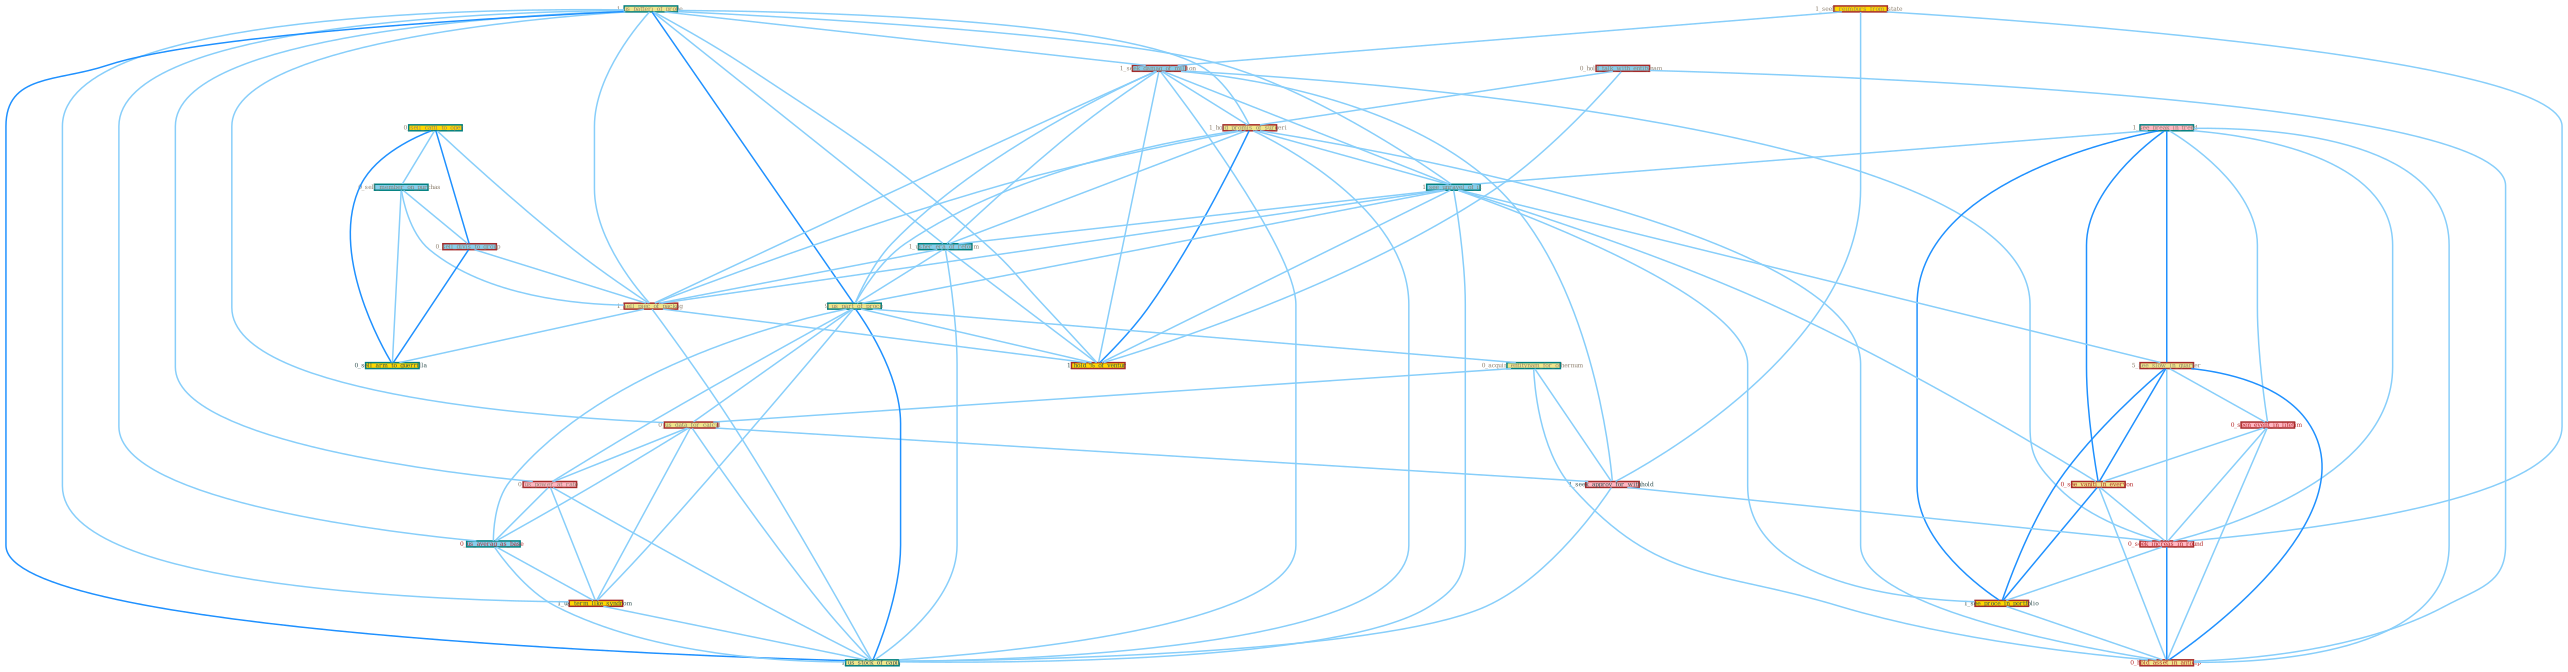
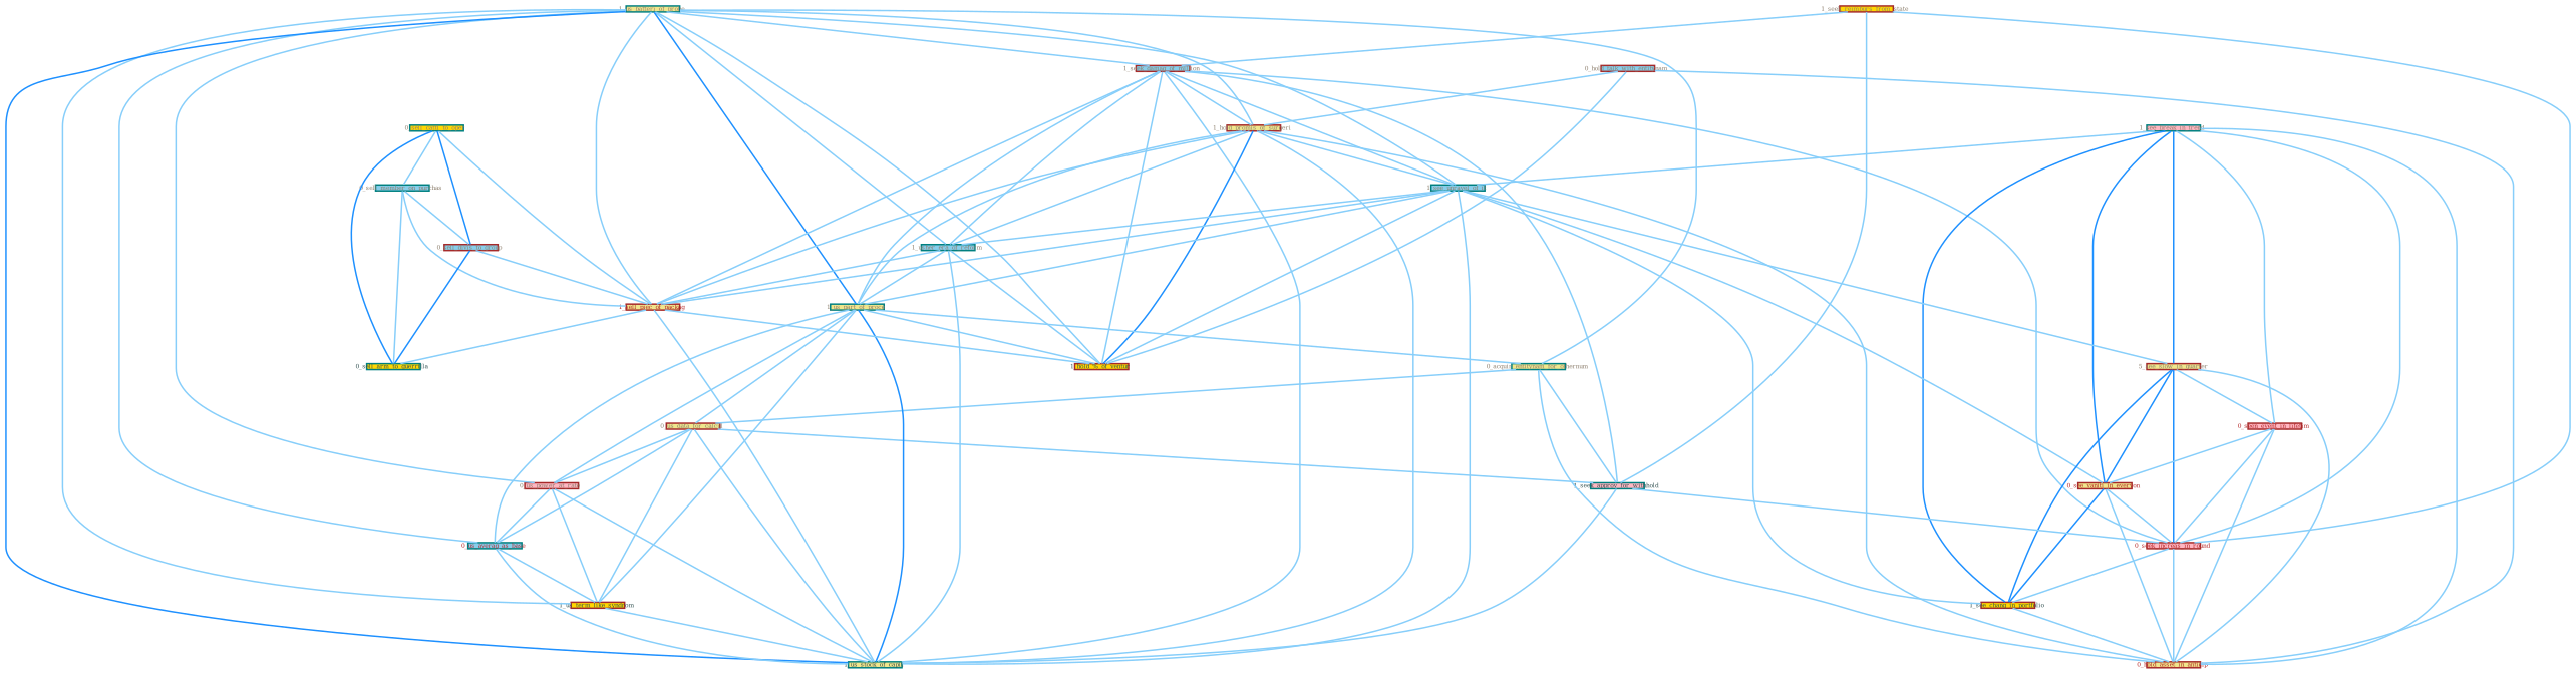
  graph {
    node [color=brown fillcolor=khaki fixedsize=true fontcolor="#8b7d6b" fontsize=4 shape=polygon style=filled]
    edge [color="#87cefa" w=1]
    "1_seek_reimburs_from_state " [fillcolor=gold height=.06 width=.5]
    "1_us_batteri_of_probe " [color=teal height=.06 width=.5]
    "0_hold_talk_with_entitynam " [fillcolor=skyblue height=.06 width=.5]
    "0_sell_cattl_to_oper " [color=teal fillcolor=gold height=.06 width=.5]
    "0_acquir_entitynam_for_othernum " [color=teal height=.06 width=.5]
    "1_seek_damag_of_million " [fillcolor=skyblue height=.06 width=.5]
    "0_sell_member_on_purchas " [color=teal fillcolor=skyblue height=.06 width=.5]
    "0_us_data_for_calcul " [height=.06 width=.5]
    "1_see_break_in_trend " [color=teal fillcolor=lightpink height=.06 width=.5]
    "1_hold_promis_of_surgeri " [height=.06 width=.5]
    "0_us_power_at_rate " [fillcolor=lightpink height=.06 width=.5]
    "0_sell_divis_to_group " [fillcolor=skyblue height=.06 width=.5]
    "1_see_unravel_of_it " [color=teal fillcolor=skyblue height=.06 width=.5]
    "1_usher_era_of_reform " [color=teal fillcolor=skyblue height=.06 width=.5]
-   "1_us_part_of_proce " [color=teal height=.06 width=.5 label="9_us_part_of_proce"]
+   "1_us_part_of_proce " [color=teal height=.06 width=.5]
    n16 [height=.06 label="5_see_slow_in_quarter" width=.5]
-   "1_sell_piec_of_packag " [height=.06 width=.5]
+   "1_sell_piec_of_packag " [fontcolor="#b22222" height=.06 width=.5]
    "0_seen_event_in_lifetim " [fillcolor=lightpink fontcolor="#b22222" height=.06 width=.5]
    "0_us_averag_as_base " [color=teal fillcolor=skyblue fontcolor="#b22222" height=.06 width=.5]
    "0_see_vaniti_in_everyon " [fontcolor="#b22222" height=.06 width=.5]
    "0_seek_increas_in_round " [fillcolor=lightpink fontcolor="#b22222" height=.06 width=.5]
    "0_hold_asset_in_anticip " [fontcolor="#b22222" height=.06 width=.5]
-   "1_seek_approv_for_withhold " [fillcolor=lightpink fontcolor="#2f4f4f" height=.06 width=.5]
+   "1_seek_approv_for_withhold " [color=teal fillcolor=lightpink fontcolor="#2f4f4f" height=.06 width=.5]
    "1_us_term_like_syndrom " [fillcolor=gold fontcolor="#2f4f4f" height=.06 width=.5]
    "1_hold_%_of_ventur " [fillcolor=gold fontcolor="#2f4f4f" height=.06 width=.5]
    "1_us_stock_of_capit " [color=teal fontcolor="#2f4f4f" height=.06 width=.5]
    "0_sell_arm_to_guerrilla " [color=teal fillcolor=gold fontcolor="#2f4f4f" height=.06 width=.5]
-   "1_see_chang_in_portfolio " [fillcolor=gold fontcolor="#2f4f4f" height=.06 width=.5 label="1_see_proce_in_portfolio"]
+   "1_see_chang_in_portfolio " [fillcolor=gold fontcolor="#2f4f4f" height=.06 width=.5]
    subgraph sub_1 {
      "1_seek_reimburs_from_state "
      "1_us_batteri_of_probe "
      "0_hold_talk_with_entitynam "
      "0_sell_cattl_to_oper "
      "0_acquir_entitynam_for_othernum "
      "1_seek_damag_of_million "
      "0_sell_member_on_purchas "
      "0_us_data_for_calcul "
      "1_see_break_in_trend "
      "1_hold_promis_of_surgeri "
      "0_us_power_at_rate "
      "0_sell_divis_to_group "
      "1_see_unravel_of_it "
      "1_usher_era_of_reform "
      "1_us_part_of_proce "
      n16
      "1_sell_piec_of_packag "
    }
    subgraph sub_2 {
      "0_seen_event_in_lifetim "
      "0_us_averag_as_base "
      "0_see_vaniti_in_everyon "
      "0_seek_increas_in_round "
      "0_hold_asset_in_anticip "
    }
    "1_seek_reimburs_from_state " -- "1_seek_damag_of_million "
    "1_seek_reimburs_from_state " -- "0_seek_increas_in_round "
    "1_seek_reimburs_from_state " -- "1_seek_approv_for_withhold "
    "1_us_batteri_of_probe " -- "1_seek_damag_of_million "
-   "1_us_batteri_of_probe " -- "0_us_data_for_calcul "
+   "1_us_batteri_of_probe " -- "0_acquir_entitynam_for_othernum "
    "1_us_batteri_of_probe " -- "1_hold_promis_of_surgeri "
    "1_us_batteri_of_probe " -- "0_us_power_at_rate "
    "1_us_batteri_of_probe " -- "1_see_unravel_of_it "
    "1_us_batteri_of_probe " -- "1_usher_era_of_reform "
    "1_us_batteri_of_probe " -- "1_us_part_of_proce " [color="#1e90ff" w=2]
    "1_us_batteri_of_probe " -- "1_sell_piec_of_packag "
    "1_us_batteri_of_probe " -- "0_us_averag_as_base "
    "1_us_batteri_of_probe " -- "1_us_term_like_syndrom "
    "1_us_batteri_of_probe " -- "1_hold_%_of_ventur "
    "1_us_batteri_of_probe " -- "1_us_stock_of_capit " [color="#1e90ff" w=2]
    "0_hold_talk_with_entitynam " -- "1_hold_promis_of_surgeri "
    "0_hold_talk_with_entitynam " -- "0_hold_asset_in_anticip "
    "0_hold_talk_with_entitynam " -- "1_hold_%_of_ventur "
    "0_sell_cattl_to_oper " -- "0_sell_member_on_purchas "
    "0_sell_cattl_to_oper " -- "0_sell_divis_to_group " [color="#1e90ff" w=2]
    "0_sell_cattl_to_oper " -- "1_sell_piec_of_packag "
    "0_sell_cattl_to_oper " -- "0_sell_arm_to_guerrilla " [color="#1e90ff" w=2]
    "0_acquir_entitynam_for_othernum " -- "0_us_data_for_calcul "
    "0_acquir_entitynam_for_othernum " -- "0_hold_asset_in_anticip "
    "0_acquir_entitynam_for_othernum " -- "1_seek_approv_for_withhold "
    "1_seek_damag_of_million " -- "1_hold_promis_of_surgeri "
    "1_seek_damag_of_million " -- "1_see_unravel_of_it "
    "1_seek_damag_of_million " -- "1_usher_era_of_reform "
    "1_seek_damag_of_million " -- "1_us_part_of_proce "
    "1_seek_damag_of_million " -- "1_sell_piec_of_packag "
    "1_seek_damag_of_million " -- "0_seek_increas_in_round "
    "1_seek_damag_of_million " -- "1_seek_approv_for_withhold "
    "1_seek_damag_of_million " -- "1_hold_%_of_ventur "
    "1_seek_damag_of_million " -- "1_us_stock_of_capit "
    "0_sell_member_on_purchas " -- "0_sell_divis_to_group "
    "0_sell_member_on_purchas " -- "1_sell_piec_of_packag "
    "0_sell_member_on_purchas " -- "0_sell_arm_to_guerrilla "
    "0_us_data_for_calcul " -- "0_us_power_at_rate "
    "0_us_data_for_calcul " -- "1_us_part_of_proce "
    "0_us_data_for_calcul " -- "0_us_averag_as_base "
    "0_us_data_for_calcul " -- "1_seek_approv_for_withhold "
    "0_us_data_for_calcul " -- "1_us_term_like_syndrom "
    "0_us_data_for_calcul " -- "1_us_stock_of_capit "
    "1_see_break_in_trend " -- "1_see_unravel_of_it "
    "1_see_break_in_trend " -- n16 [color="#1e90ff" w=2]
    "1_see_break_in_trend " -- "0_seen_event_in_lifetim "
    "1_see_break_in_trend " -- "0_see_vaniti_in_everyon " [color="#1e90ff" w=2]
    "1_see_break_in_trend " -- "0_seek_increas_in_round "
    "1_see_break_in_trend " -- "0_hold_asset_in_anticip "
    "1_see_break_in_trend " -- "1_see_chang_in_portfolio " [color="#1e90ff" w=2]
    "1_hold_promis_of_surgeri " -- "1_see_unravel_of_it "
    "1_hold_promis_of_surgeri " -- "1_usher_era_of_reform "
    "1_hold_promis_of_surgeri " -- "1_us_part_of_proce "
    "1_hold_promis_of_surgeri " -- "1_sell_piec_of_packag "
    "1_hold_promis_of_surgeri " -- "0_hold_asset_in_anticip "
    "1_hold_promis_of_surgeri " -- "1_hold_%_of_ventur " [color="#1e90ff" w=2]
    "1_hold_promis_of_surgeri " -- "1_us_stock_of_capit "
    "0_us_power_at_rate " -- "1_us_part_of_proce "
    "0_us_power_at_rate " -- "0_us_averag_as_base "
    "0_us_power_at_rate " -- "1_us_term_like_syndrom "
    "0_us_power_at_rate " -- "1_us_stock_of_capit "
    "0_sell_divis_to_group " -- "1_sell_piec_of_packag "
    "0_sell_divis_to_group " -- "0_sell_arm_to_guerrilla " [color="#1e90ff" w=2]
    "1_see_unravel_of_it " -- "1_usher_era_of_reform "
    "1_see_unravel_of_it " -- "1_us_part_of_proce "
    "1_see_unravel_of_it " -- n16
    "1_see_unravel_of_it " -- "1_sell_piec_of_packag "
    "1_see_unravel_of_it " -- "0_see_vaniti_in_everyon "
    "1_see_unravel_of_it " -- "1_hold_%_of_ventur "
    "1_see_unravel_of_it " -- "1_us_stock_of_capit "
    "1_see_unravel_of_it " -- "1_see_chang_in_portfolio "
    "1_usher_era_of_reform " -- "1_us_part_of_proce "
    "1_usher_era_of_reform " -- "1_sell_piec_of_packag "
    "1_usher_era_of_reform " -- "1_hold_%_of_ventur "
    "1_usher_era_of_reform " -- "1_us_stock_of_capit "
    "1_us_part_of_proce " -- "0_acquir_entitynam_for_othernum "
    "1_us_part_of_proce " -- "0_us_averag_as_base "
    "1_us_part_of_proce " -- "1_us_term_like_syndrom "
    "1_us_part_of_proce " -- "1_hold_%_of_ventur "
    "1_us_part_of_proce " -- "1_us_stock_of_capit " [color="#1e90ff" w=2]
    n16 -- "0_seen_event_in_lifetim "
    n16 -- "0_see_vaniti_in_everyon " [color="#1e90ff" w=2]
-   n16 -- "0_seek_increas_in_round "
-   n16 -- "0_hold_asset_in_anticip " [color="#1e90ff"]
+   n16 -- "0_seek_increas_in_round " [color="#1e90ff"]
+   n16 -- "0_hold_asset_in_anticip "
    n16 -- "1_see_chang_in_portfolio " [color="#1e90ff" w=2]
    "1_sell_piec_of_packag " -- "1_hold_%_of_ventur "
    "1_sell_piec_of_packag " -- "1_us_stock_of_capit "
    "1_sell_piec_of_packag " -- "0_sell_arm_to_guerrilla "
    "0_seen_event_in_lifetim " -- "0_see_vaniti_in_everyon "
    "0_seen_event_in_lifetim " -- "0_seek_increas_in_round "
    "0_seen_event_in_lifetim " -- "0_hold_asset_in_anticip "
    "0_us_averag_as_base " -- "1_us_term_like_syndrom "
    "0_us_averag_as_base " -- "1_us_stock_of_capit "
    "0_see_vaniti_in_everyon " -- "0_seek_increas_in_round "
    "0_see_vaniti_in_everyon " -- "0_hold_asset_in_anticip "
    "0_see_vaniti_in_everyon " -- "1_see_chang_in_portfolio " [color="#1e90ff" w=2]
-   "0_seek_increas_in_round " -- "0_hold_asset_in_anticip " [color="#1e90ff"]
+   "0_seek_increas_in_round " -- "0_hold_asset_in_anticip "
    "0_seek_increas_in_round " -- "1_see_chang_in_portfolio "
    "1_seek_approv_for_withhold " -- "0_seek_increas_in_round "
    "1_seek_approv_for_withhold " -- "1_us_stock_of_capit "
    "1_us_term_like_syndrom " -- "1_us_stock_of_capit "
    "1_see_chang_in_portfolio " -- "0_hold_asset_in_anticip "
  }
